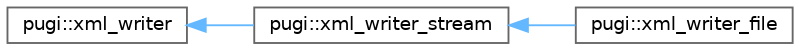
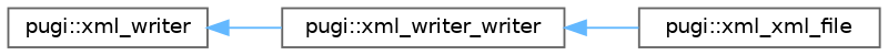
  digraph {
    rankdir=LR
    node [color=grey40 fillcolor=white fontname=Helvetica fontsize=10 shape=box style=filled]
    edge [color=steelblue1 dir=back fontname=Helvetica fontsize=10 labelfontname=Helvetica labelfontsize=10 style=solid]
    n1 [height=0.2 label="pugi::xml_writer" width=0.4]
-   n2 [height=0.2 label="pugi::xml_writer_stream" width=0.4]
-   n3 [height=0.2 label="pugi::xml_writer_file" width=0.4]
+   n2 [height=0.2 label="pugi::xml_writer_writer" width=0.4]
+   n3 [height=0.2 label="pugi::xml_xml_file" width=0.4]
    n1 -> n2
    n2 -> n3
  }
